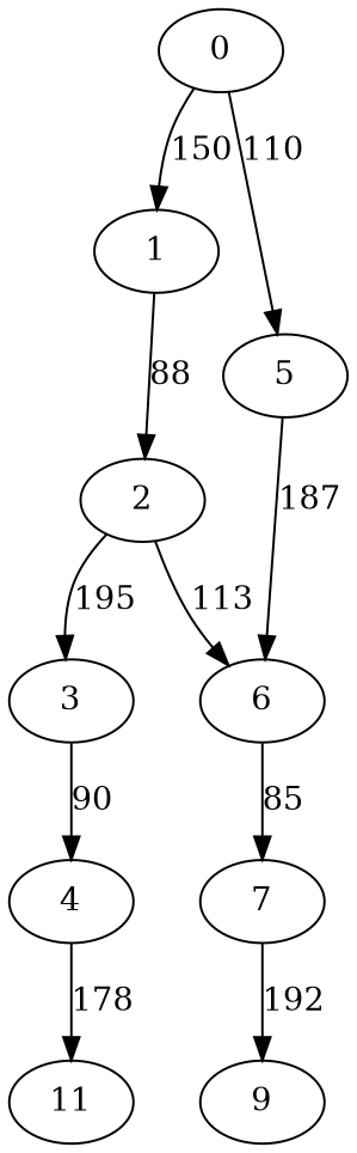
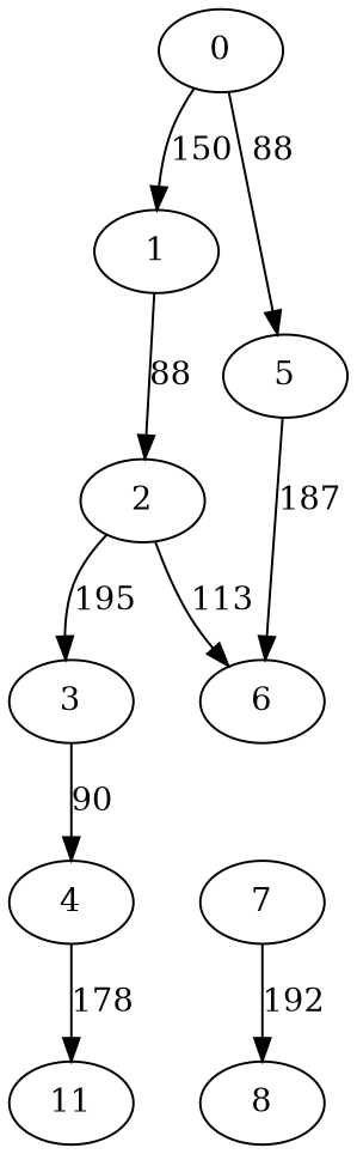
  digraph {
    0
    1
    5
    2
    6
    3
    7
-   8 [label=9]
+   8
    4
    n10 [label=11]
    0 -> 1 [label=150]
-   0 -> 5 [label=110]
+   0 -> 5 [label=88]
    1 -> 2 [label=88]
    5 -> 6 [label=187]
    2 -> 6 [label=113]
    2 -> 3 [label=195]
-   6 -> 7 [label=85]
    3 -> 4 [label=90]
    7 -> 8 [label=192]
    4 -> n10 [label=178]
  }
